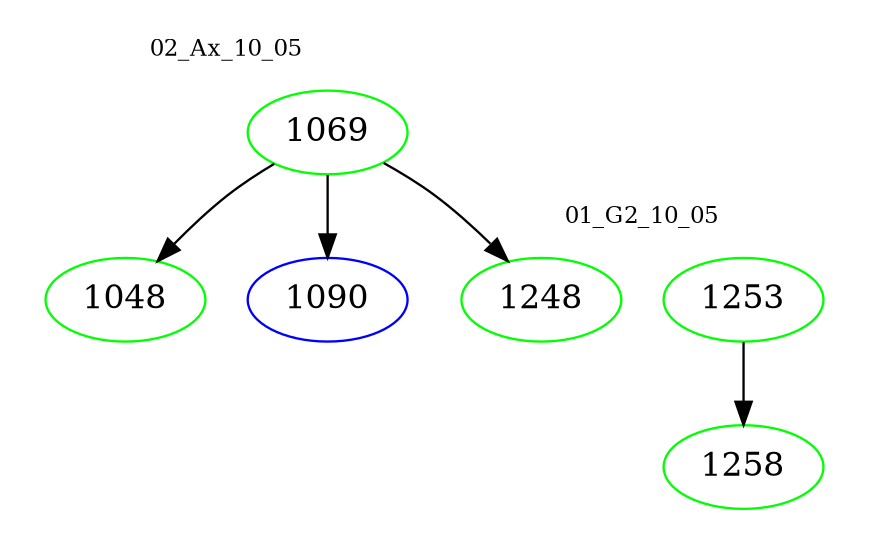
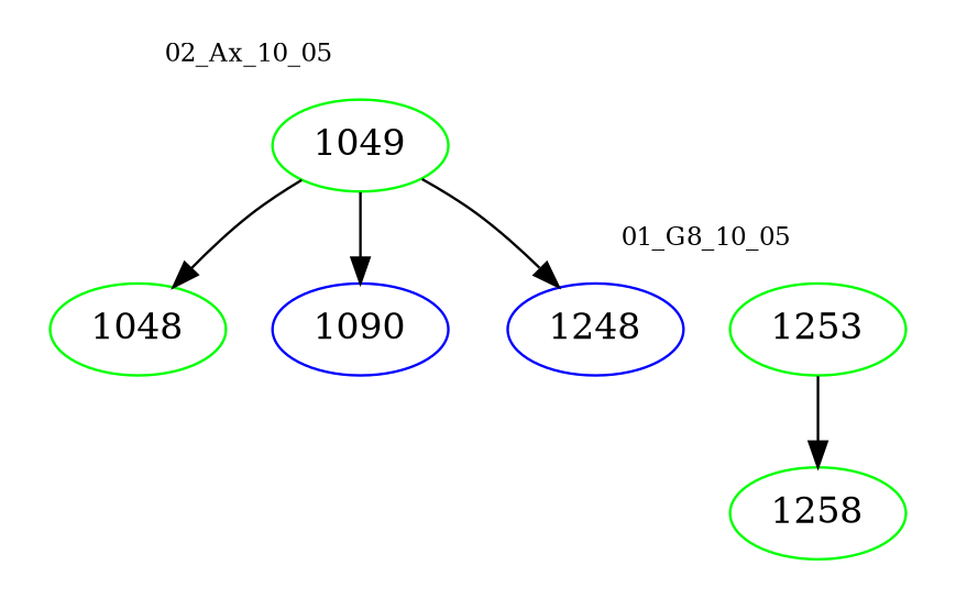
  digraph {
    node [color=green]
    edge [color=black]
-   n1 [label=1069]
+   n1 [label=1049]
    n2 [label=1048]
    n3 [color=blue label=1090]
    n4 [label=1253]
-   n5 [label=1248]
+   n5 [color=blue label=1248]
    n6 [label=1258]
    subgraph cluster_1 {
      color=white
      fontsize=10
      label="02_Ax_10_05"
      n1
      n2
      n3
    }
    subgraph cluster_2 {
      color=white
      fontsize=10
-     label="01_G2_10_05"
+     label="01_G8_10_05"
      n4
      n5
      n6
    }
    n1 -> n2
    n1 -> n3
    n1 -> n5
    n4 -> n6
  }
